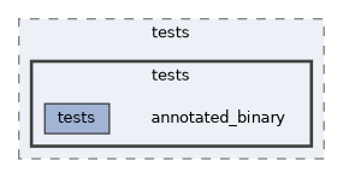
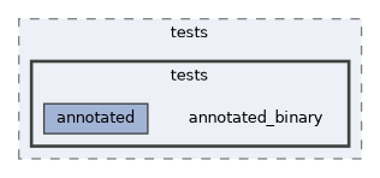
  digraph {
    compound=true
    node [fontname=Helvetica fontsize=10]
    n1 [height=0.2 label=annotated_binary shape=plaintext width=0.4]
-   n2 [color=grey25 fillcolor="#a2b4d6" height=0.2 label=tests shape=box style=filled width=0.4]
+   n2 [color=grey25 fillcolor="#a2b4d6" height=0.2 label=annotated shape=box style=filled width=0.4]
    subgraph cluster_1 {
      bgcolor="#edf0f7"
      fontname=Helvetica
      fontsize=10
      label=tests
      pencolor=grey50
      style="filled,dashed"
      subgraph cluster_2 {
        bgcolor="#edf0f7"
        fontname=Helvetica
        fontsize=10
        pencolor=grey25
        style="filled,bold"
        n1
        n2
      }
    }
  }
